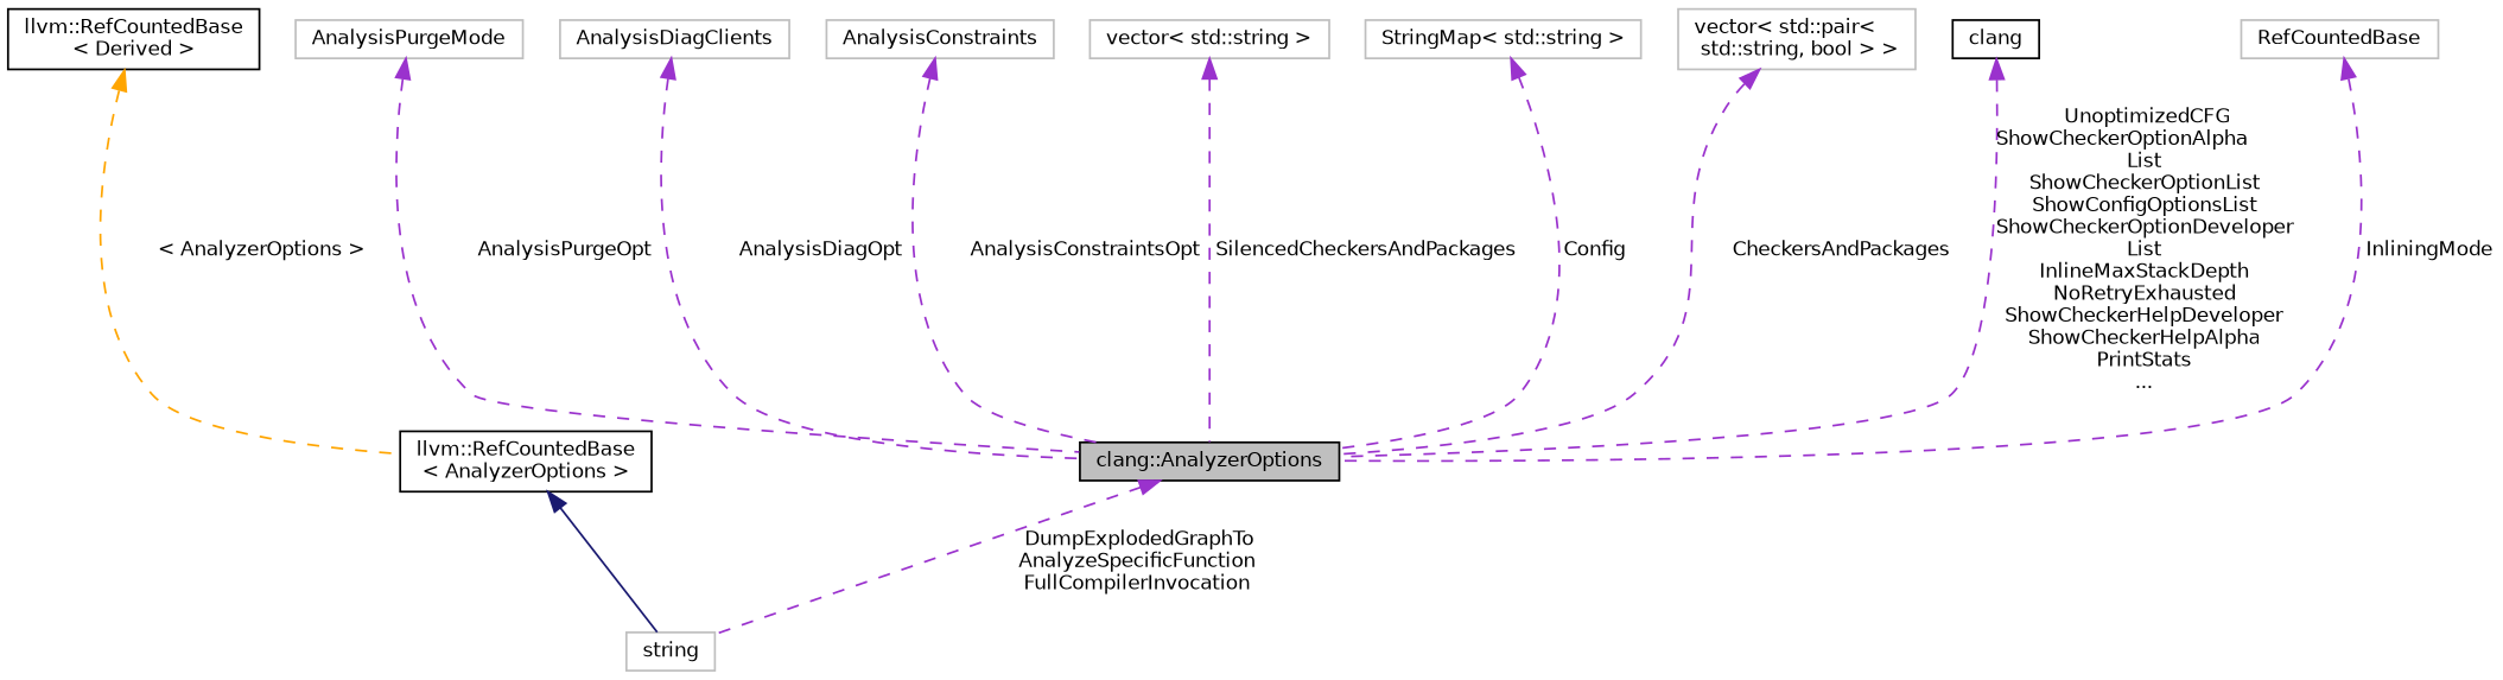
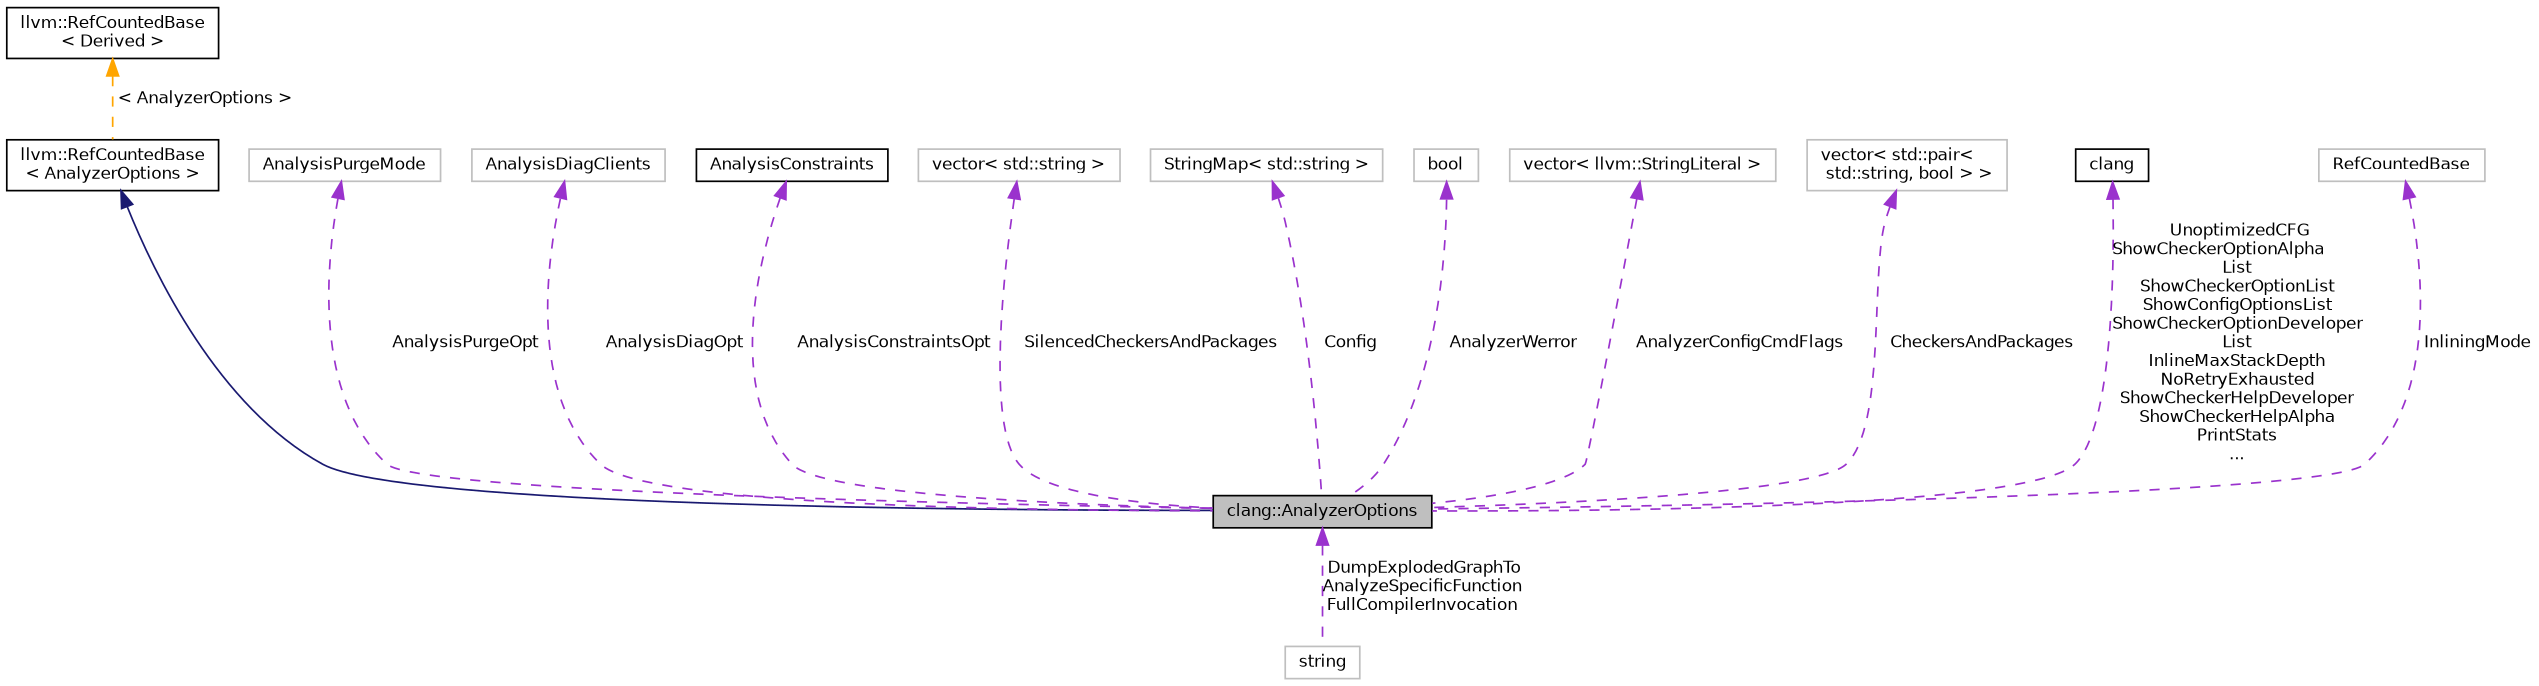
  digraph {
    rankdir=TB
    node [color=grey75 fontname=Helvetica fontsize=10 shape=record]
    edge [color=darkorchid3 dir=back fontname=Helvetica fontsize=10 labelfontname=Helvetica labelfontsize=10 style=dashed]
    n1 [color=black fillcolor=grey75 fontcolor=black height=0.2 label="clang::AnalyzerOptions" style=filled width=0.4]
    n2 [height=0.2 label=string width=0.4]
    n3 [color=black height=0.2 label="llvm::RefCountedBase\l\< AnalyzerOptions \>" width=0.4]
    n4 [color=black height=0.2 label="llvm::RefCountedBase\l\< Derived \>" width=0.4]
    n5 [height=0.2 label=AnalysisPurgeMode width=0.4]
    n6 [height=0.2 label=AnalysisDiagClients width=0.4]
-   n7 [height=0.2 label=AnalysisConstraints width=0.4]
+   n7 [color=black height=0.2 label=AnalysisConstraints width=0.4]
    n8 [height=0.2 label="vector\< std::string \>" width=0.4]
    n9 [height=0.2 label="StringMap\< std::string \>" width=0.4]
+   n10 [height=0.2 label=bool width=0.4]
+   n11 [height=0.2 label="vector\< llvm::StringLiteral \>" width=0.4]
    n12 [height=0.2 label="vector\< std::pair\<\l std::string, bool \> \>" width=0.4]
    n13 [color=black height=0.2 label=clang width=0.4]
    n14 [height=0.2 label=RefCountedBase width=0.4]
    n1 -> n2 [label=" DumpExplodedGraphTo\nAnalyzeSpecificFunction\nFullCompilerInvocation"]
-   n3 -> n2 [color=midnightblue style=solid]
+   n3 -> n1 [color=midnightblue style=solid]
    n4 -> n3 [color=orange label=" \< AnalyzerOptions \>"]
    n5 -> n1 [label=" AnalysisPurgeOpt"]
    n6 -> n1 [label=" AnalysisDiagOpt"]
    n7 -> n1 [label=" AnalysisConstraintsOpt"]
    n8 -> n1 [label=" SilencedCheckersAndPackages"]
    n9 -> n1 [label=" Config"]
+   n10 -> n1 [label=" AnalyzerWerror"]
+   n11 -> n1 [label=" AnalyzerConfigCmdFlags"]
    n12 -> n1 [label=" CheckersAndPackages"]
    n13 -> n1 [label=" UnoptimizedCFG\nShowCheckerOptionAlpha\lList\nShowCheckerOptionList\nShowConfigOptionsList\nShowCheckerOptionDeveloper\lList\nInlineMaxStackDepth\nNoRetryExhausted\nShowCheckerHelpDeveloper\nShowCheckerHelpAlpha\nPrintStats\n..."]
    n14 -> n1 [label=" InliningMode"]
  }
